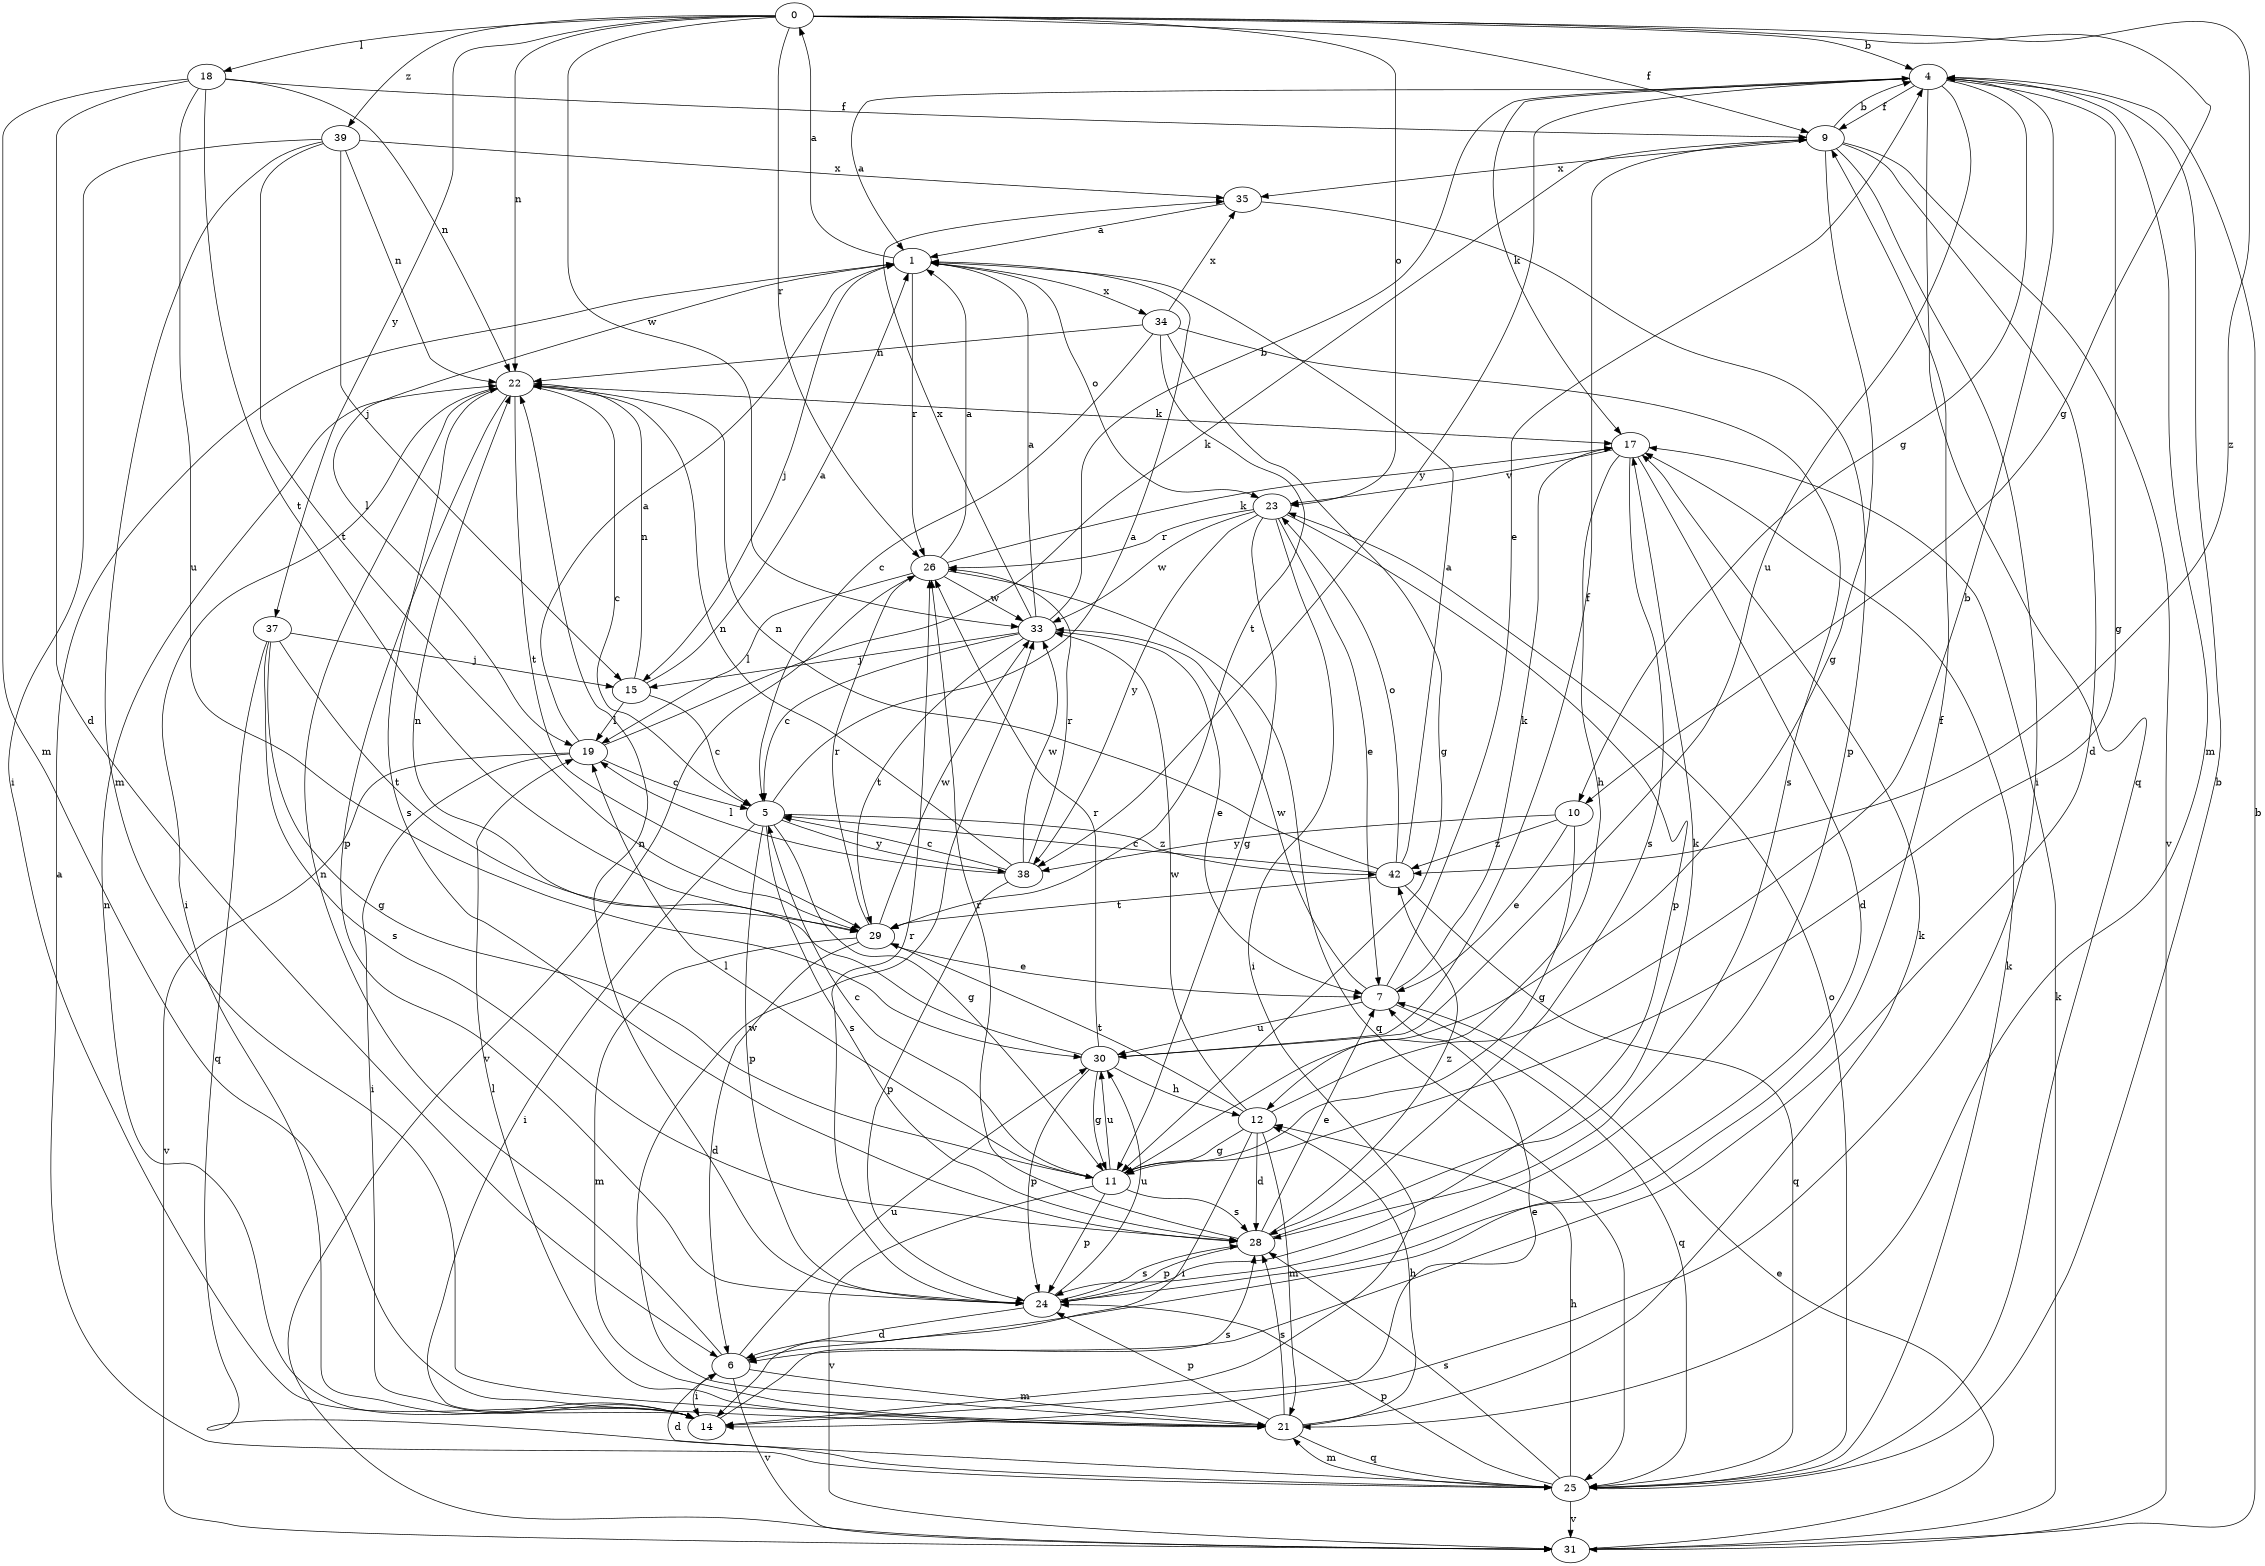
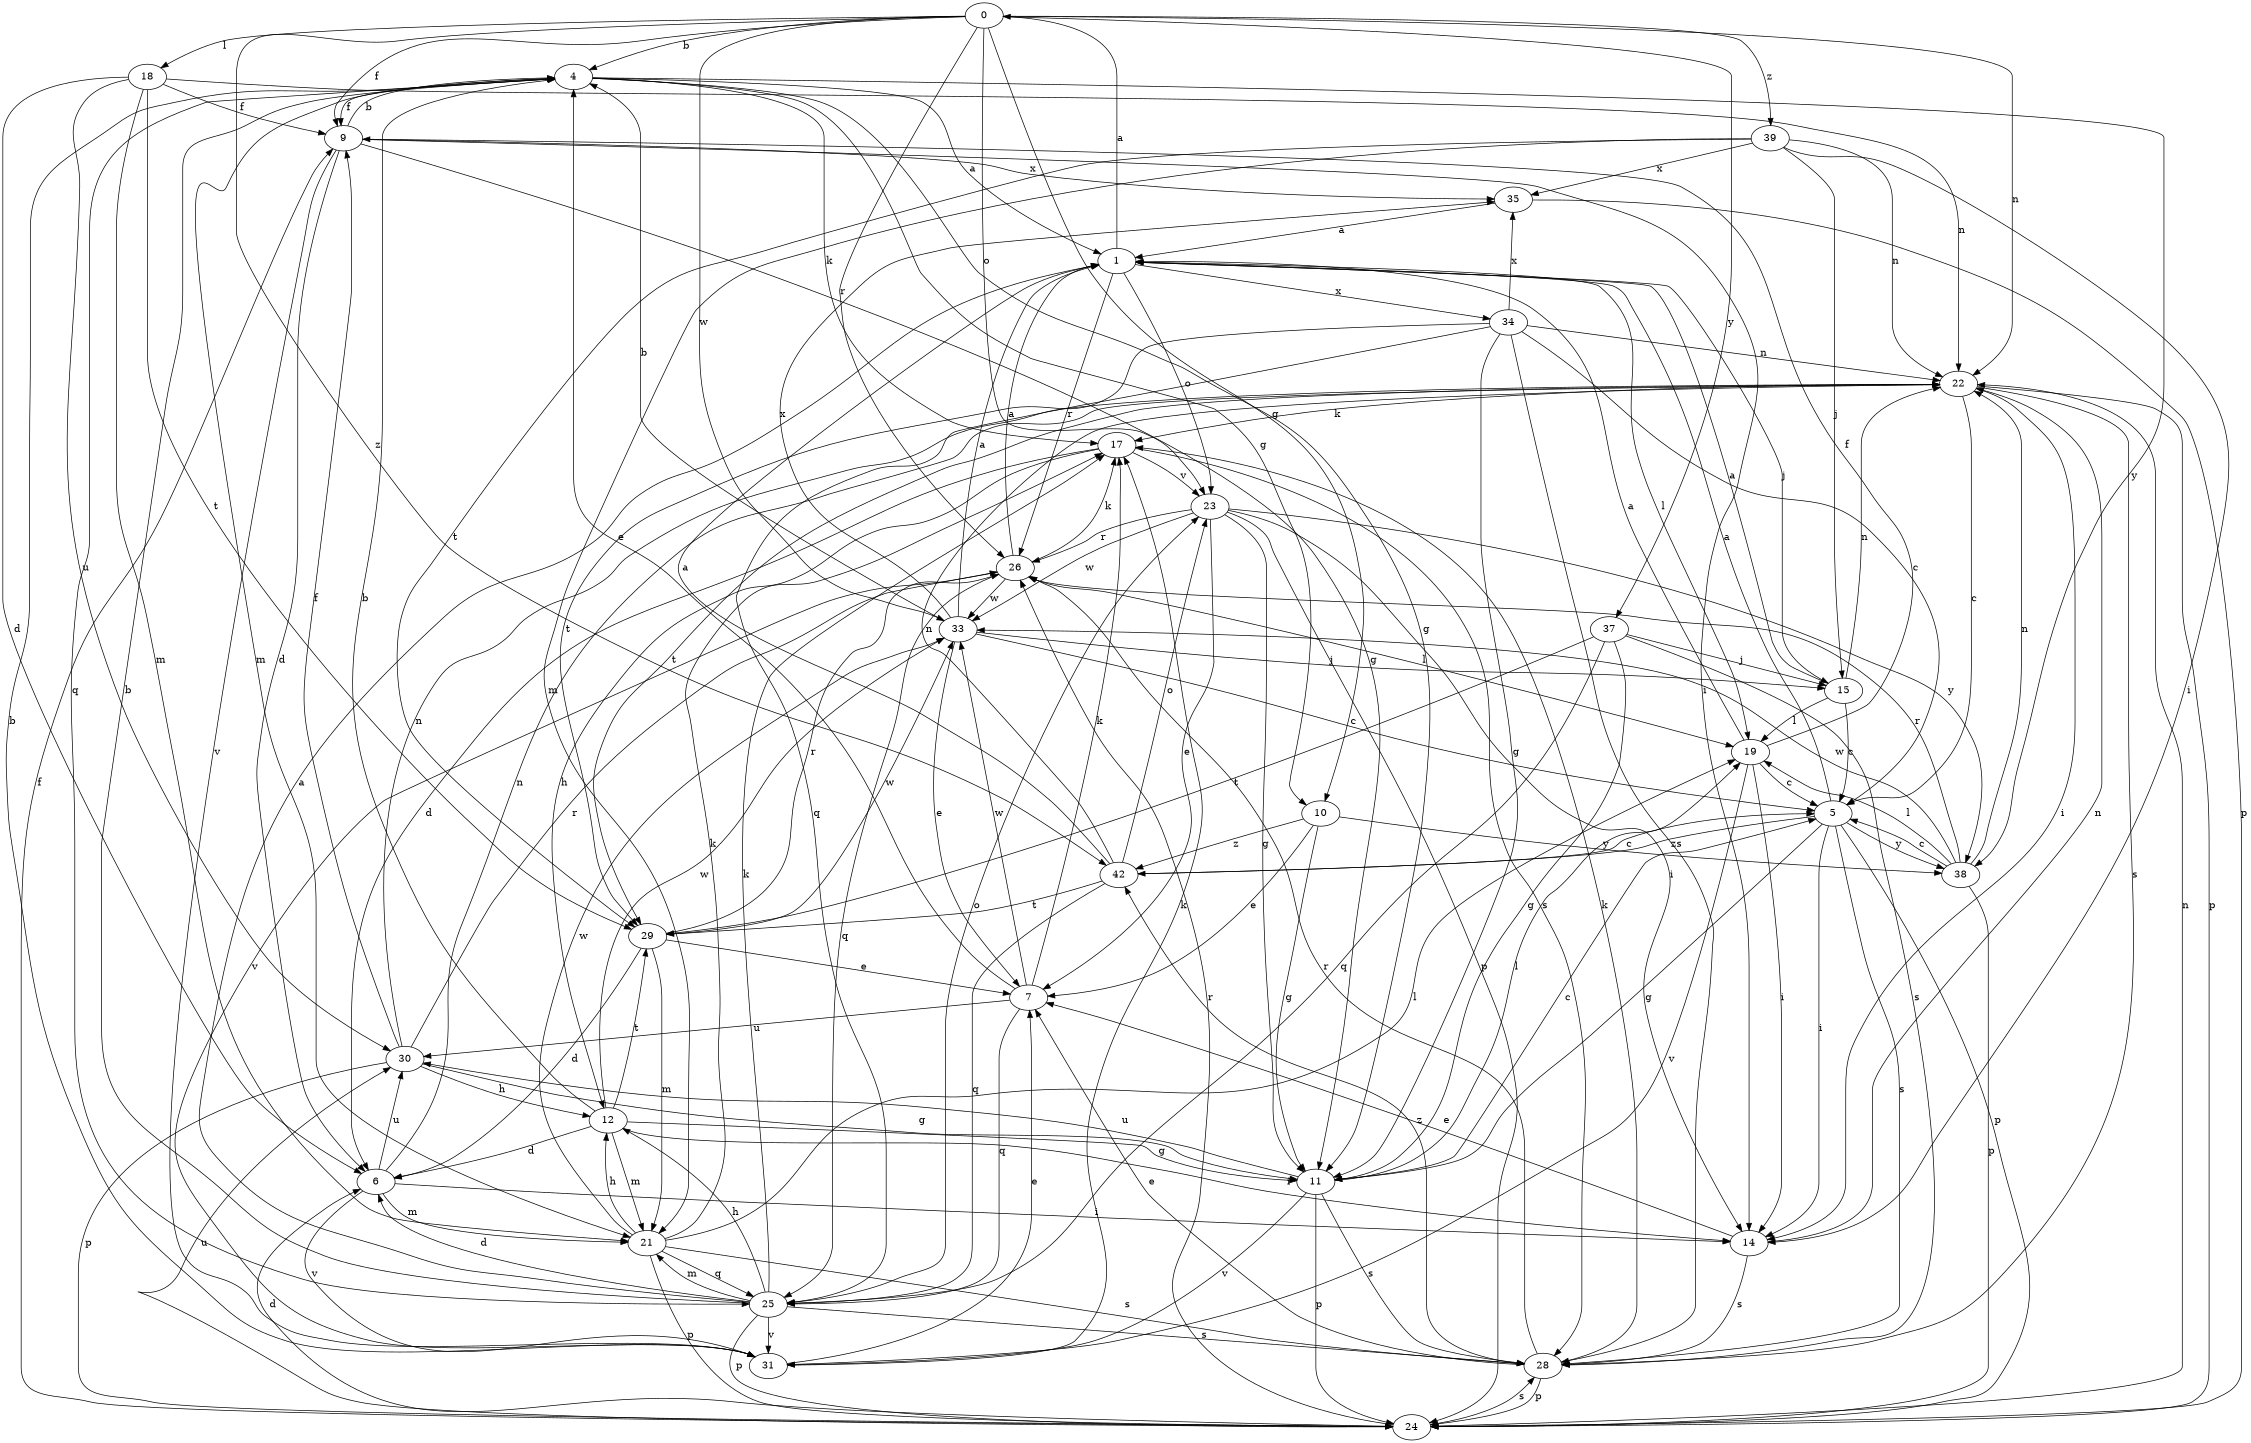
  strict digraph {
    0
    4
    9
    10
    18
    22
    23
    26
    33
    37
    39
    42
    1
    11
    17
    21
    25
    30
    38
    14
    6
    31
    35
    7
    29
    5
    24
    28
    19
    15
    34
    12
    0 -> 4 [label=b]
    0 -> 9 [label=f]
    0 -> 10 [label=g]
    0 -> 18 [label=l]
    0 -> 22 [label=n]
    0 -> 23 [label=o]
    0 -> 26 [label=r]
    0 -> 33 [label=w]
    0 -> 37 [label=y]
    0 -> 39 [label=z]
    0 -> 42 [label=z]
    4 -> 9 [label=f]
    4 -> 10 [label=g]
    4 -> 1 [label=a]
    4 -> 11 [label=g]
    4 -> 17 [label=k]
    4 -> 21 [label=m]
    4 -> 25 [label=q]
-   4 -> 30 [label=u]
    4 -> 38 [label=y]
    9 -> 4 [label=b]
    9 -> 11 [label=g]
    9 -> 14 [label=i]
    9 -> 6 [label=d]
    9 -> 31 [label=v]
    9 -> 35 [label=x]
    10 -> 42 [label=z]
    10 -> 11 [label=g]
    10 -> 38 [label=y]
    10 -> 7 [label=e]
    18 -> 9 [label=f]
    18 -> 22 [label=n]
    18 -> 21 [label=m]
    18 -> 30 [label=u]
    18 -> 6 [label=d]
    18 -> 29 [label=t]
    22 -> 17 [label=k]
    22 -> 14 [label=i]
    22 -> 29 [label=t]
    22 -> 5 [label=c]
    22 -> 24 [label=p]
    22 -> 28 [label=s]
    23 -> 26 [label=r]
    23 -> 33 [label=w]
    23 -> 11 [label=g]
    23 -> 38 [label=y]
    23 -> 14 [label=i]
    23 -> 7 [label=e]
    23 -> 24 [label=p]
    26 -> 33 [label=w]
    26 -> 1 [label=a]
    26 -> 17 [label=k]
    26 -> 25 [label=q]
    26 -> 31 [label=v]
    26 -> 19 [label=l]
    33 -> 4 [label=b]
    33 -> 1 [label=a]
    33 -> 35 [label=x]
    33 -> 7 [label=e]
-   33 -> 29 [label=t]
    33 -> 5 [label=c]
    33 -> 15 [label=j]
    37 -> 11 [label=g]
    37 -> 25 [label=q]
    37 -> 29 [label=t]
    37 -> 28 [label=s]
    37 -> 15 [label=j]
    39 -> 22 [label=n]
    39 -> 21 [label=m]
    39 -> 14 [label=i]
    39 -> 35 [label=x]
    39 -> 29 [label=t]
    39 -> 15 [label=j]
    42 -> 22 [label=n]
    42 -> 23 [label=o]
    42 -> 1 [label=a]
    42 -> 25 [label=q]
    42 -> 29 [label=t]
    42 -> 5 [label=c]
    1 -> 0 [label=a]
    1 -> 23 [label=o]
    1 -> 26 [label=r]
    1 -> 19 [label=l]
    1 -> 15 [label=j]
    1 -> 34 [label=x]
    11 -> 30 [label=u]
    11 -> 31 [label=v]
    11 -> 5 [label=c]
    11 -> 24 [label=p]
    11 -> 28 [label=s]
    11 -> 19 [label=l]
    17 -> 23 [label=v]
    17 -> 6 [label=d]
    17 -> 28 [label=s]
    17 -> 12 [label=h]
    21 -> 33 [label=w]
    21 -> 17 [label=k]
    21 -> 25 [label=q]
    21 -> 24 [label=p]
    21 -> 28 [label=s]
    21 -> 19 [label=l]
    21 -> 12 [label=h]
    25 -> 4 [label=b]
    25 -> 23 [label=o]
    25 -> 1 [label=a]
    25 -> 17 [label=k]
    25 -> 21 [label=m]
    25 -> 6 [label=d]
    25 -> 31 [label=v]
    25 -> 24 [label=p]
    25 -> 28 [label=s]
    25 -> 12 [label=h]
    30 -> 9 [label=f]
    30 -> 22 [label=n]
    30 -> 26 [label=r]
    30 -> 11 [label=g]
    30 -> 24 [label=p]
    30 -> 12 [label=h]
    38 -> 22 [label=n]
    38 -> 26 [label=r]
    38 -> 33 [label=w]
    38 -> 5 [label=c]
    38 -> 24 [label=p]
    38 -> 19 [label=l]
    14 -> 22 [label=n]
    14 -> 7 [label=e]
    14 -> 28 [label=s]
    6 -> 22 [label=n]
    6 -> 21 [label=m]
    6 -> 30 [label=u]
    6 -> 14 [label=i]
    6 -> 31 [label=v]
    31 -> 4 [label=b]
    31 -> 17 [label=k]
    31 -> 7 [label=e]
    35 -> 1 [label=a]
    35 -> 24 [label=p]
    7 -> 4 [label=e]
    7 -> 33 [label=w]
    7 -> 17 [label=k]
    7 -> 25 [label=q]
    7 -> 30 [label=u]
    29 -> 26 [label=r]
    29 -> 33 [label=w]
    29 -> 21 [label=m]
    29 -> 6 [label=d]
    29 -> 7 [label=e]
    5 -> 42 [label=z]
    5 -> 1 [label=a]
    5 -> 11 [label=g]
    5 -> 38 [label=y]
    5 -> 14 [label=i]
    5 -> 24 [label=p]
    5 -> 28 [label=s]
    24 -> 9 [label=f]
    24 -> 22 [label=n]
    24 -> 26 [label=r]
    24 -> 30 [label=u]
    24 -> 6 [label=d]
    24 -> 28 [label=s]
    28 -> 26 [label=r]
    28 -> 42 [label=z]
    28 -> 17 [label=k]
    28 -> 7 [label=e]
    28 -> 24 [label=p]
-   19 -> 9 [label=k]
+   19 -> 9 [label=f]
    19 -> 1 [label=a]
    19 -> 14 [label=i]
    19 -> 31 [label=v]
    19 -> 5 [label=c]
    15 -> 22 [label=n]
    15 -> 1 [label=a]
    15 -> 5 [label=c]
    15 -> 19 [label=l]
    34 -> 22 [label=n]
    34 -> 11 [label=g]
+   34 -> 25 [label=q]
    34 -> 35 [label=x]
    34 -> 29 [label=t]
    34 -> 5 [label=c]
    34 -> 28 [label=s]
    12 -> 4 [label=b]
    12 -> 33 [label=w]
    12 -> 11 [label=g]
    12 -> 21 [label=m]
    12 -> 14 [label=i]
-   12 -> 28 [label=d]
+   12 -> 6 [label=d]
    12 -> 29 [label=t]
  }
